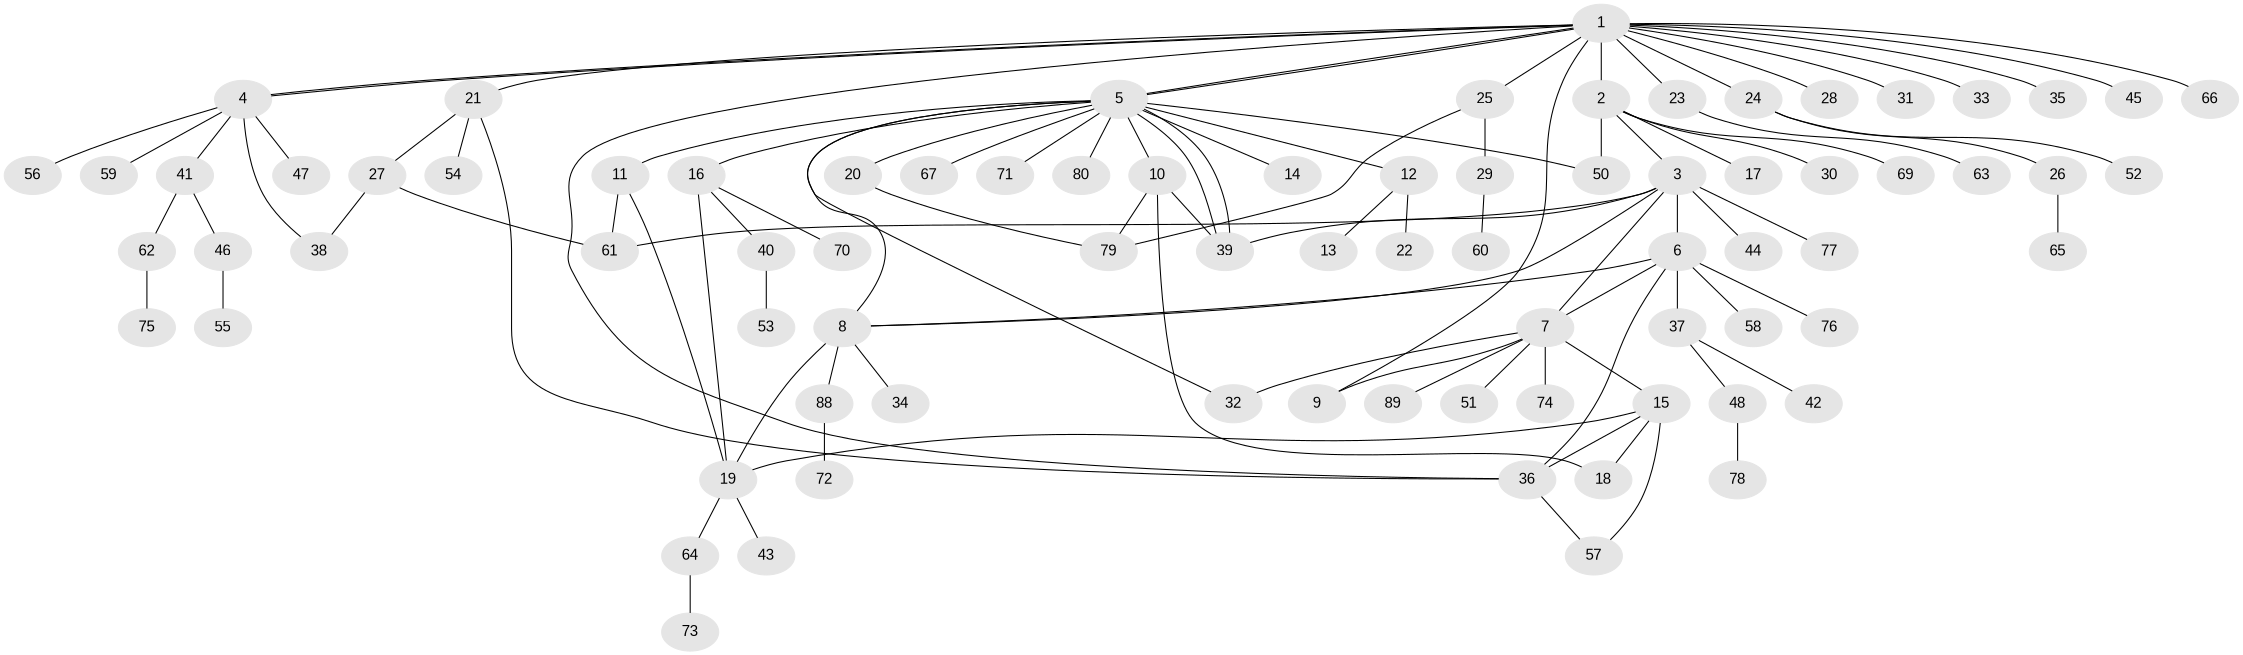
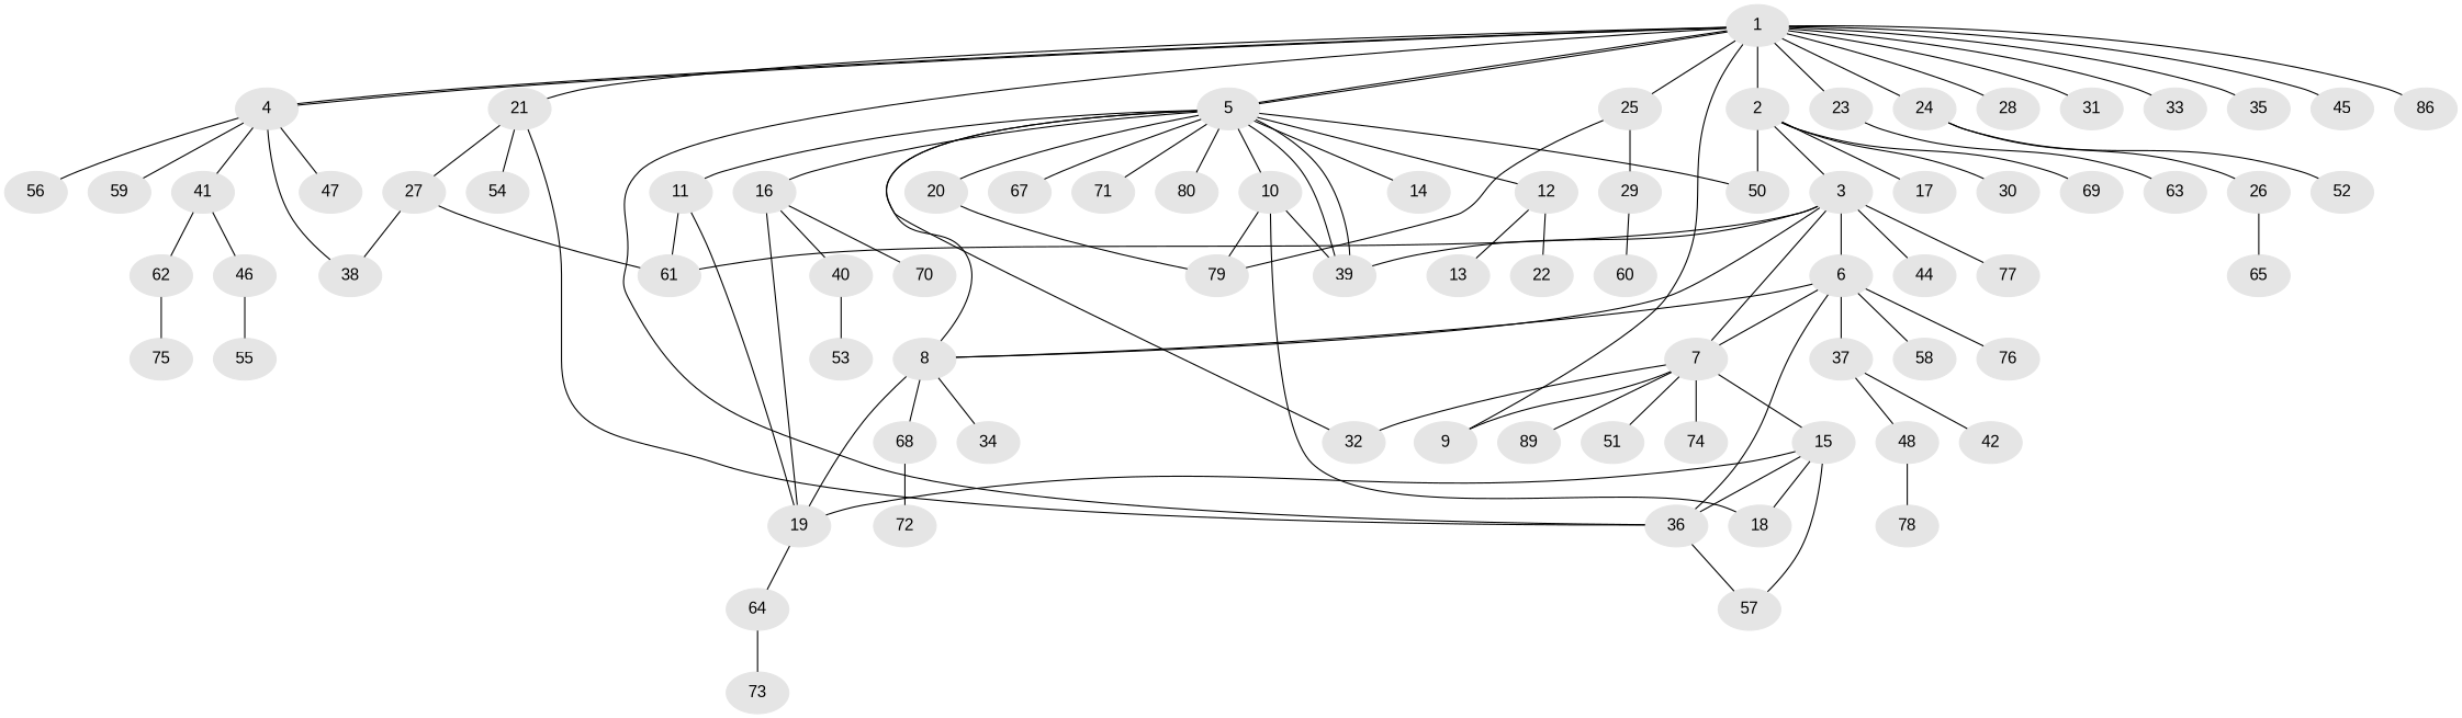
  graph {
    fontname="Liberation Sans"
    node [color=gray90 fontname="Liberation Sans" style=filled]
    edge [fontname="Liberation Sans"]
    1
    2
    4
    5
    9
    21
    23
    24
    25
    28
    31
    33
    35
    36
    45
-   66
+   66 [label=86]
    3
    17
    30
    50
    69
    38
    41
    47
    56
    59
    8
    39
    10
    11
    12
    14
    16
    20
    32
    67
    71
    80
    27
    54
    63
    26
    52
    79
    29
    57
    6
    7
    44
    61
    77
    37
    58
    76
    15
    n56 [label=89]
    51
    74
    19
    34
-   68 [label=88]
+   68
    46
    62
    18
    13
    22
    40
    70
    42
    48
-   43
    64
    72
    53
    73
    65
    60
    78
    55
    75
    1 -- 2
    1 -- 4
    1 -- 4
    1 -- 5
    1 -- 5
    1 -- 9
    1 -- 21
    1 -- 23
    1 -- 24
    1 -- 25
    1 -- 28
    1 -- 31
    1 -- 33
    1 -- 35
    1 -- 36
    1 -- 45
    1 -- 66
    2 -- 3
    2 -- 17
    2 -- 30
    2 -- 50
    2 -- 69
    4 -- 38
    4 -- 41
    4 -- 47
    4 -- 56
    4 -- 59
    5 -- 50
    5 -- 8
    5 -- 39
    5 -- 39
    5 -- 10
    5 -- 11
    5 -- 12
    5 -- 14
    5 -- 16
    5 -- 20
    5 -- 32
    5 -- 67
    5 -- 71
    5 -- 80
    21 -- 36
    21 -- 27
    21 -- 54
    23 -- 63
    24 -- 26
    24 -- 52
    25 -- 79
    25 -- 29
    36 -- 57
    3 -- 8
    3 -- 39
    3 -- 6
    3 -- 7
    3 -- 44
    3 -- 61
    3 -- 77
    41 -- 46
    41 -- 62
    8 -- 19
    8 -- 34
    8 -- 68
    10 -- 39
    10 -- 79
    10 -- 18
    11 -- 61
    11 -- 19
    12 -- 13
    12 -- 22
    16 -- 19
    16 -- 40
    16 -- 70
    20 -- 79
    27 -- 38
    27 -- 61
    26 -- 65
    29 -- 60
    6 -- 36
    6 -- 8
    6 -- 7
    6 -- 37
    6 -- 58
    6 -- 76
    7 -- 9
    7 -- 32
    7 -- 15
    7 -- n56
    7 -- 51
    7 -- 74
    37 -- 42
    37 -- 48
    15 -- 36
    15 -- 57
    15 -- 19
    15 -- 18
-   19 -- 43
    19 -- 64
    68 -- 72
    46 -- 55
    62 -- 75
    40 -- 53
    48 -- 78
    64 -- 73
  }
